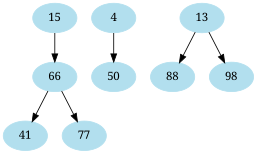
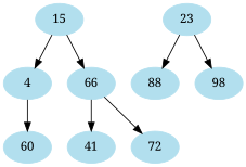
  digraph {
    fontname="Noto Serif"
    node [color=lightblue2 fontname="Noto Serif" style=filled]
    edge [fontname="Noto Serif"]
    15
    4
    n3 [label=66]
-   60 [label=50]
+   60
    n5 [label=41]
-   72 [label=77]
+   72
    n7 [label=88]
-   23 [label=13]
+   23
    98
+   15 -> 4
    15 -> n3
    4 -> 60
    n3 -> n5
    n3 -> 72
    23 -> n7
    23 -> 98
  }
